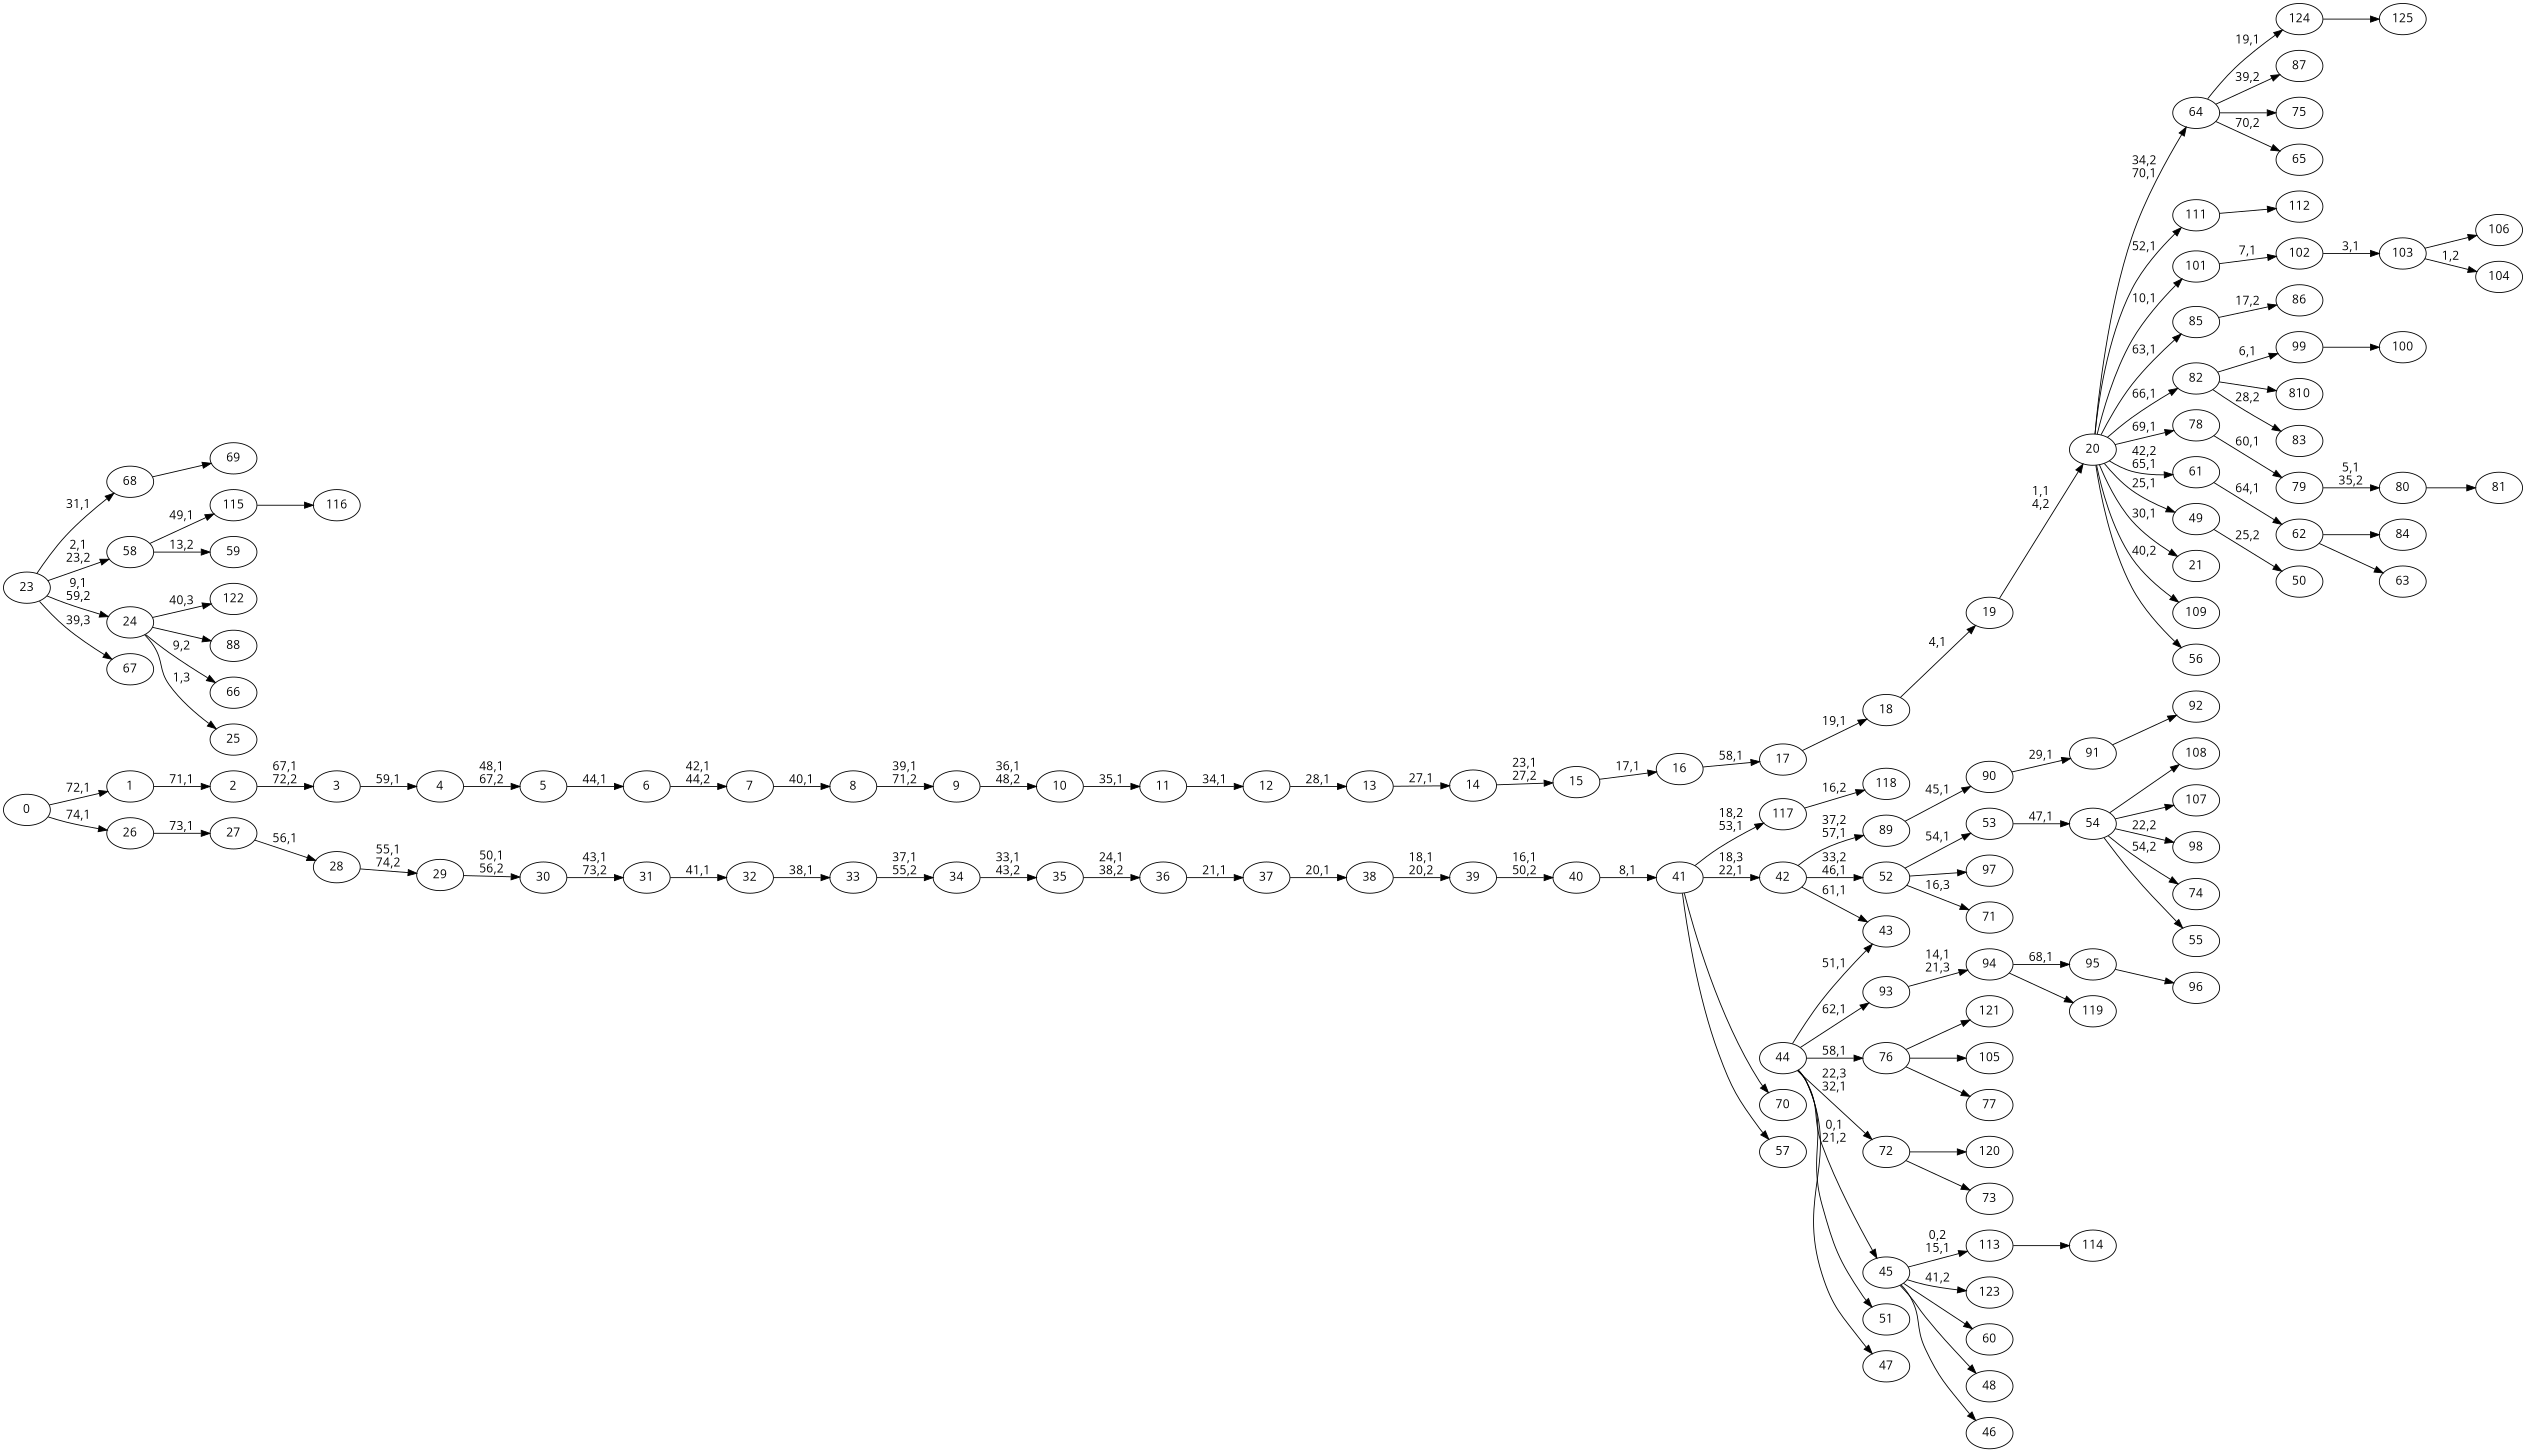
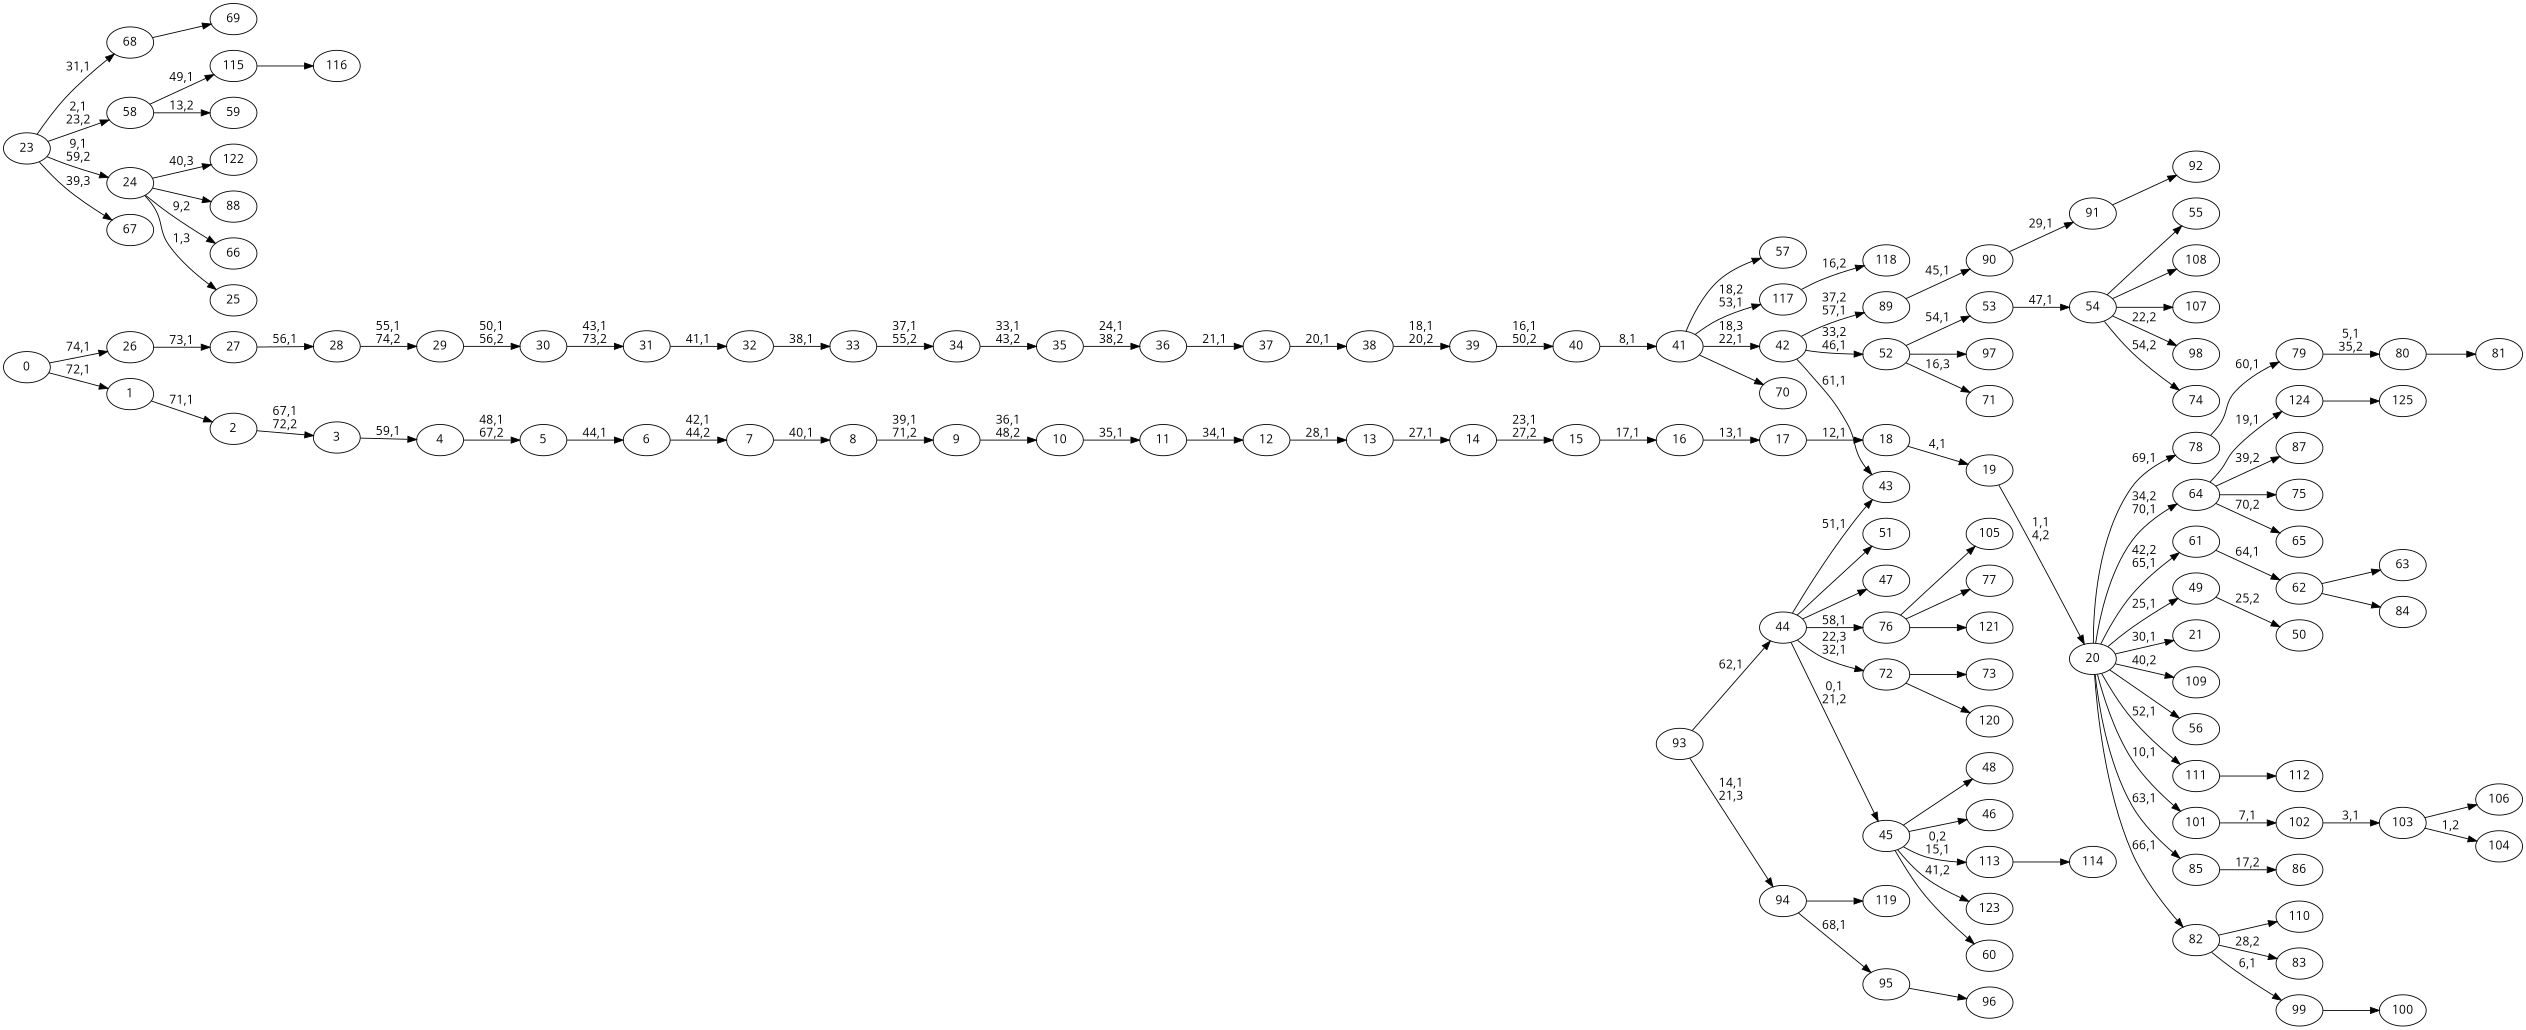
  digraph {
    fontname="Open Sans"
    rankdir=LR
    node [fontname="Open Sans"]
    edge [fontname="Open Sans"]
    124
    125
    117
    118
    115
    116
    113
    114
    111
    112
    103
    106
    104
    102
    101
    99
    100
    95
    96
    94
    119
    93
    91
    92
    90
    89
    85
    86
    82
-   110 [label=810]
+   110
    83
    80
    81
    79
    78
    76
    121
    105
    77
    72
    120
    73
    68
    69
    64
    87
    75
    65
    62
    84
    63
    61
    58
    59
    54
    108
    107
    98
    74
    55
    53
    52
    97
    71
    49
    50
    45
    123
    60
    48
    46
    44
    51
    47
    43
    42
    41
    70
    57
    40
    39
    38
    37
    36
    35
    34
    33
    32
    31
    30
    29
    28
    27
    26
    24
    122
    88
    66
    25
    23
    67
    20
    21
    109
    56
    19
    18
    17
    16
    15
    14
    13
    12
    11
    10
    9
    8
    7
    6
    5
    4
    3
    2
    1
    0
    124 -> 125
    117 -> 118 [label="16,2"]
    115 -> 116
    113 -> 114
    111 -> 112
    103 -> 106
    103 -> 104 [label="1,2"]
    102 -> 103 [label="3,1"]
    101 -> 102 [label="7,1"]
    99 -> 100
    95 -> 96
    94 -> 95 [label="68,1"]
    94 -> 119
    93 -> 94 [label="14,1\n21,3"]
    91 -> 92
    90 -> 91 [label="29,1"]
    89 -> 90 [label="45,1"]
    85 -> 86 [label="17,2"]
    82 -> 99 [label="6,1"]
    82 -> 110
    82 -> 83 [label="28,2"]
    80 -> 81
    79 -> 80 [label="5,1\n35,2"]
    78 -> 79 [label="60,1"]
    76 -> 121
    76 -> 105
    76 -> 77
    72 -> 120
    72 -> 73
    68 -> 69
    64 -> 124 [label="19,1"]
    64 -> 87 [label="39,2"]
    64 -> 75
    64 -> 65 [label="70,2"]
    62 -> 84
    62 -> 63
    61 -> 62 [label="64,1"]
    58 -> 115 [label="49,1"]
    58 -> 59 [label="13,2"]
    54 -> 108
    54 -> 107
    54 -> 98 [label="22,2"]
    54 -> 74 [label="54,2"]
    54 -> 55
    53 -> 54 [label="47,1"]
    52 -> 53 [label="54,1"]
    52 -> 97
    52 -> 71 [label="16,3"]
    49 -> 50 [label="25,2"]
    45 -> 113 [label="0,2\n15,1"]
    45 -> 123 [label="41,2"]
    45 -> 60
    45 -> 48
    45 -> 46
-   44 -> 93 [label="62,1"]
+   93 -> 44 [label="62,1"]
    44 -> 76 [label="58,1"]
    44 -> 72 [label="22,3\n32,1"]
    44 -> 45 [label="0,1\n21,2"]
    44 -> 51
    44 -> 47
    44 -> 43 [label="51,1"]
    42 -> 89 [label="37,2\n57,1"]
    42 -> 52 [label="33,2\n46,1"]
    42 -> 43 [label="61,1"]
    41 -> 117 [label="18,2\n53,1"]
    41 -> 42 [label="18,3\n22,1"]
    41 -> 70
    41 -> 57
    40 -> 41 [label="8,1"]
    39 -> 40 [label="16,1\n50,2"]
    38 -> 39 [label="18,1\n20,2"]
    37 -> 38 [label="20,1"]
    36 -> 37 [label="21,1"]
    35 -> 36 [label="24,1\n38,2"]
    34 -> 35 [label="33,1\n43,2"]
    33 -> 34 [label="37,1\n55,2"]
    32 -> 33 [label="38,1"]
    31 -> 32 [label="41,1"]
    30 -> 31 [label="43,1\n73,2"]
    29 -> 30 [label="50,1\n56,2"]
    28 -> 29 [label="55,1\n74,2"]
    27 -> 28 [label="56,1"]
    26 -> 27 [label="73,1"]
    24 -> 122 [label="40,3"]
    24 -> 88
    24 -> 66 [label="9,2"]
    24 -> 25 [label="1,3"]
    23 -> 68 [label="31,1"]
    23 -> 58 [label="2,1\n23,2"]
    23 -> 24 [label="9,1\n59,2"]
    23 -> 67 [label="39,3"]
    20 -> 111 [label="52,1"]
    20 -> 101 [label="10,1"]
    20 -> 85 [label="63,1"]
    20 -> 82 [label="66,1"]
    20 -> 78 [label="69,1"]
    20 -> 64 [label="34,2\n70,1"]
    20 -> 61 [label="42,2\n65,1"]
    20 -> 49 [label="25,1"]
    20 -> 21 [label="30,1"]
    20 -> 109 [label="40,2"]
    20 -> 56
    19 -> 20 [label="1,1\n4,2"]
    18 -> 19 [label="4,1"]
-   17 -> 18 [label="19,1"]
-   16 -> 17 [label="58,1"]
+   17 -> 18 [label="12,1"]
+   16 -> 17 [label="13,1"]
    15 -> 16 [label="17,1"]
    14 -> 15 [label="23,1\n27,2"]
    13 -> 14 [label="27,1"]
    12 -> 13 [label="28,1"]
    11 -> 12 [label="34,1"]
    10 -> 11 [label="35,1"]
    9 -> 10 [label="36,1\n48,2"]
    8 -> 9 [label="39,1\n71,2"]
    7 -> 8 [label="40,1"]
    6 -> 7 [label="42,1\n44,2"]
    5 -> 6 [label="44,1"]
    4 -> 5 [label="48,1\n67,2"]
    3 -> 4 [label="59,1"]
    2 -> 3 [label="67,1\n72,2"]
    1 -> 2 [label="71,1"]
    0 -> 26 [label="74,1"]
    0 -> 1 [label="72,1"]
  }
